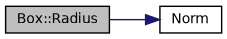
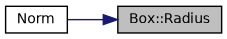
  digraph {
    rankdir=LR
    node [color=black fontname=Helvetica fontsize=10 shape=record style=filled]
    n1 [fillcolor=grey75 fontcolor=black height=0.2 label="Box::Radius" width=0.4]
    n2 [fillcolor=white height=0.2 label=Norm width=0.4]
-   n1 -> n2 [color=midnightblue fontname=Helvetica fontsize=10 labelfontname=Helvetica labelfontsize=10 style=solid]
+   n2 -> n1 [color=midnightblue fontname=Helvetica fontsize=10 labelfontname=Helvetica labelfontsize=10 style=solid]
  }
